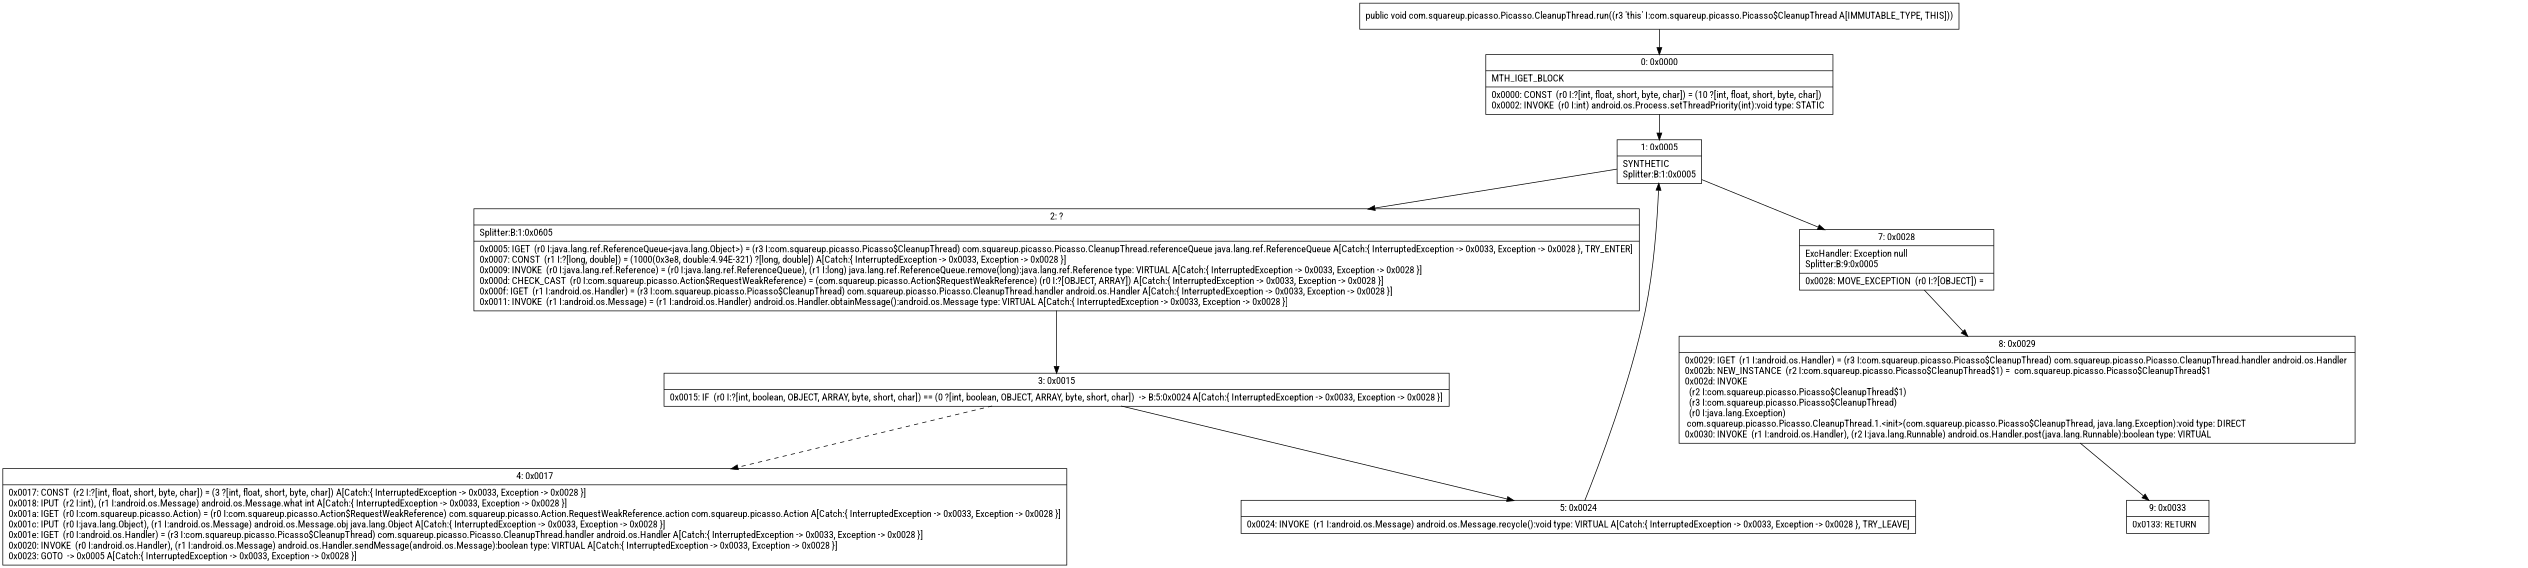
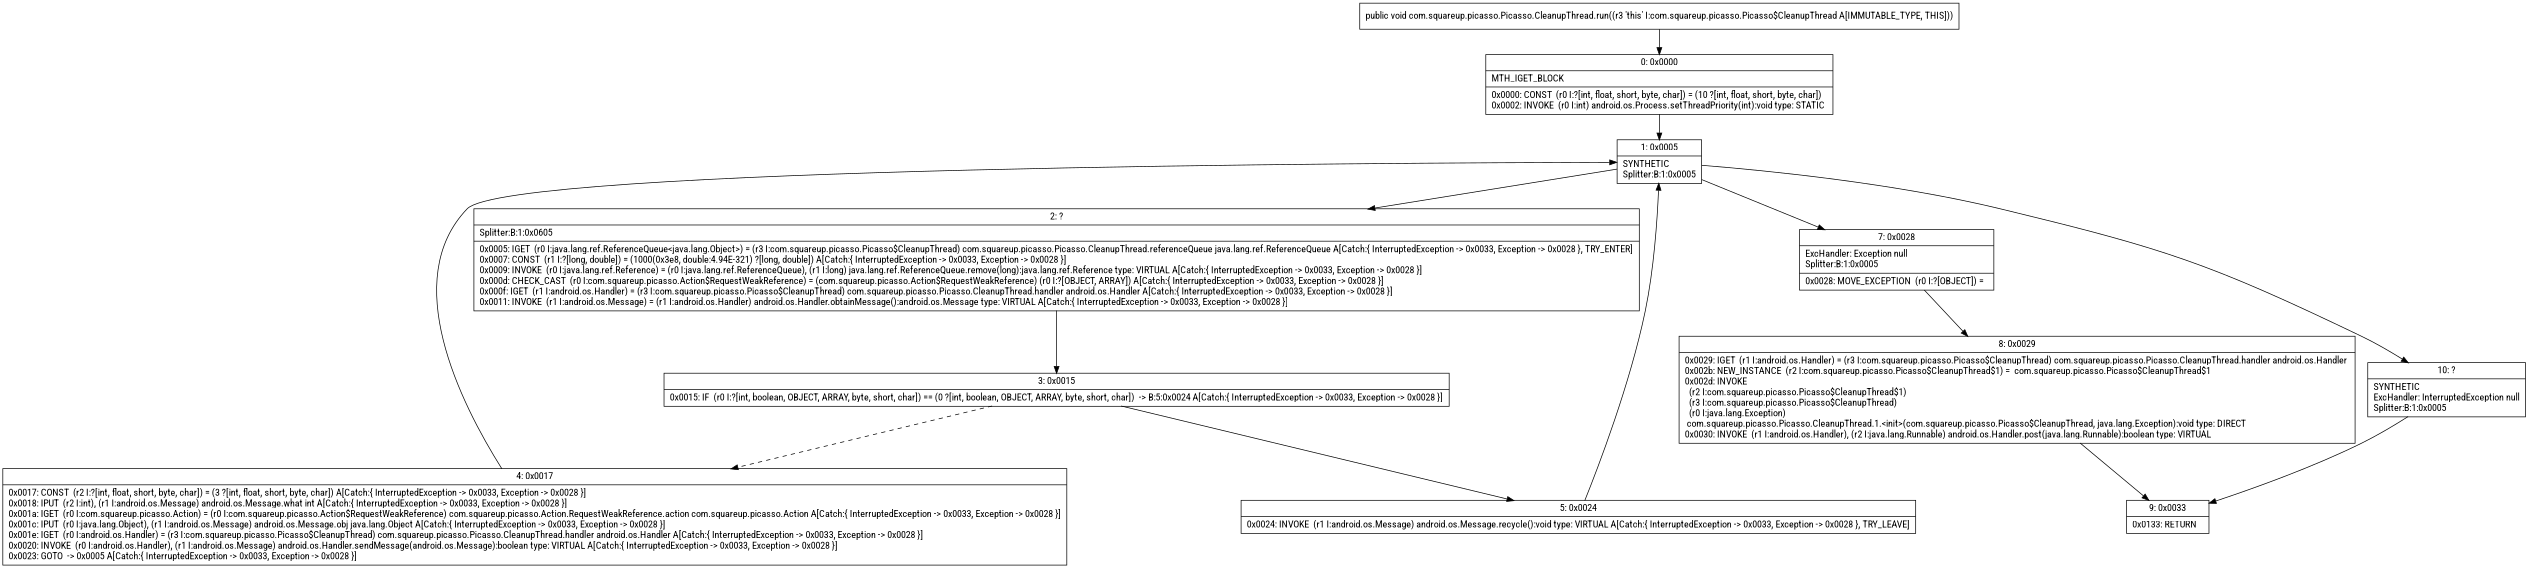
  digraph {
    fontname="Roboto Condensed"
    node [fontname="Roboto Condensed" shape=record]
    edge [fontname="Roboto Condensed"]
    n1 [label="{0\:\ 0x0000|MTH_IGET_BLOCK\l|0x0000: CONST  (r0 I:?[int, float, short, byte, char]) = (10 ?[int, float, short, byte, char]) \l0x0002: INVOKE  (r0 I:int) android.os.Process.setThreadPriority(int):void type: STATIC \l}"]
    n2 [label="{1\:\ 0x0005|SYNTHETIC\lSplitter:B:1:0x0005\l}"]
    n3 [label="{2\:\ ?|Splitter:B:1:0x0605\l|0x0005: IGET  (r0 I:java.lang.ref.ReferenceQueue\<java.lang.Object\>) = (r3 I:com.squareup.picasso.Picasso$CleanupThread) com.squareup.picasso.Picasso.CleanupThread.referenceQueue java.lang.ref.ReferenceQueue A[Catch:\{ InterruptedException \-\> 0x0033, Exception \-\> 0x0028 \}, TRY_ENTER]\l0x0007: CONST  (r1 I:?[long, double]) = (1000(0x3e8, double:4.94E\-321) ?[long, double]) A[Catch:\{ InterruptedException \-\> 0x0033, Exception \-\> 0x0028 \}]\l0x0009: INVOKE  (r0 I:java.lang.ref.Reference) = (r0 I:java.lang.ref.ReferenceQueue), (r1 I:long) java.lang.ref.ReferenceQueue.remove(long):java.lang.ref.Reference type: VIRTUAL A[Catch:\{ InterruptedException \-\> 0x0033, Exception \-\> 0x0028 \}]\l0x000d: CHECK_CAST  (r0 I:com.squareup.picasso.Action$RequestWeakReference) = (com.squareup.picasso.Action$RequestWeakReference) (r0 I:?[OBJECT, ARRAY]) A[Catch:\{ InterruptedException \-\> 0x0033, Exception \-\> 0x0028 \}]\l0x000f: IGET  (r1 I:android.os.Handler) = (r3 I:com.squareup.picasso.Picasso$CleanupThread) com.squareup.picasso.Picasso.CleanupThread.handler android.os.Handler A[Catch:\{ InterruptedException \-\> 0x0033, Exception \-\> 0x0028 \}]\l0x0011: INVOKE  (r1 I:android.os.Message) = (r1 I:android.os.Handler) android.os.Handler.obtainMessage():android.os.Message type: VIRTUAL A[Catch:\{ InterruptedException \-\> 0x0033, Exception \-\> 0x0028 \}]\l}"]
-   n4 [label="{7\:\ 0x0028|ExcHandler: Exception null\lSplitter:B:9:0x0005\l|0x0028: MOVE_EXCEPTION  (r0 I:?[OBJECT]) =  \l}"]
+   n4 [label="{7\:\ 0x0028|ExcHandler: Exception null\lSplitter:B:1:0x0005\l|0x0028: MOVE_EXCEPTION  (r0 I:?[OBJECT]) =  \l}"]
+   n5 [label="{10\:\ ?|SYNTHETIC\lExcHandler: InterruptedException null\lSplitter:B:1:0x0005\l}"]
    n6 [label="{3\:\ 0x0015|0x0015: IF  (r0 I:?[int, boolean, OBJECT, ARRAY, byte, short, char]) == (0 ?[int, boolean, OBJECT, ARRAY, byte, short, char])  \-\> B:5:0x0024 A[Catch:\{ InterruptedException \-\> 0x0033, Exception \-\> 0x0028 \}]\l}"]
    n7 [label="{8\:\ 0x0029|0x0029: IGET  (r1 I:android.os.Handler) = (r3 I:com.squareup.picasso.Picasso$CleanupThread) com.squareup.picasso.Picasso.CleanupThread.handler android.os.Handler \l0x002b: NEW_INSTANCE  (r2 I:com.squareup.picasso.Picasso$CleanupThread$1) =  com.squareup.picasso.Picasso$CleanupThread$1 \l0x002d: INVOKE  \l  (r2 I:com.squareup.picasso.Picasso$CleanupThread$1)\l  (r3 I:com.squareup.picasso.Picasso$CleanupThread)\l  (r0 I:java.lang.Exception)\l com.squareup.picasso.Picasso.CleanupThread.1.\<init\>(com.squareup.picasso.Picasso$CleanupThread, java.lang.Exception):void type: DIRECT \l0x0030: INVOKE  (r1 I:android.os.Handler), (r2 I:java.lang.Runnable) android.os.Handler.post(java.lang.Runnable):boolean type: VIRTUAL \l}"]
    n8 [label="{9\:\ 0x0033|0x0133: RETURN   \l}"]
    n9 [label="{4\:\ 0x0017|0x0017: CONST  (r2 I:?[int, float, short, byte, char]) = (3 ?[int, float, short, byte, char]) A[Catch:\{ InterruptedException \-\> 0x0033, Exception \-\> 0x0028 \}]\l0x0018: IPUT  (r2 I:int), (r1 I:android.os.Message) android.os.Message.what int A[Catch:\{ InterruptedException \-\> 0x0033, Exception \-\> 0x0028 \}]\l0x001a: IGET  (r0 I:com.squareup.picasso.Action) = (r0 I:com.squareup.picasso.Action$RequestWeakReference) com.squareup.picasso.Action.RequestWeakReference.action com.squareup.picasso.Action A[Catch:\{ InterruptedException \-\> 0x0033, Exception \-\> 0x0028 \}]\l0x001c: IPUT  (r0 I:java.lang.Object), (r1 I:android.os.Message) android.os.Message.obj java.lang.Object A[Catch:\{ InterruptedException \-\> 0x0033, Exception \-\> 0x0028 \}]\l0x001e: IGET  (r0 I:android.os.Handler) = (r3 I:com.squareup.picasso.Picasso$CleanupThread) com.squareup.picasso.Picasso.CleanupThread.handler android.os.Handler A[Catch:\{ InterruptedException \-\> 0x0033, Exception \-\> 0x0028 \}]\l0x0020: INVOKE  (r0 I:android.os.Handler), (r1 I:android.os.Message) android.os.Handler.sendMessage(android.os.Message):boolean type: VIRTUAL A[Catch:\{ InterruptedException \-\> 0x0033, Exception \-\> 0x0028 \}]\l0x0023: GOTO  \-\> 0x0005 A[Catch:\{ InterruptedException \-\> 0x0033, Exception \-\> 0x0028 \}]\l}"]
    n10 [label="{5\:\ 0x0024|0x0024: INVOKE  (r1 I:android.os.Message) android.os.Message.recycle():void type: VIRTUAL A[Catch:\{ InterruptedException \-\> 0x0033, Exception \-\> 0x0028 \}, TRY_LEAVE]\l}"]
    n11 [label="{public void com.squareup.picasso.Picasso.CleanupThread.run((r3 'this' I:com.squareup.picasso.Picasso$CleanupThread A[IMMUTABLE_TYPE, THIS])) }"]
    n1 -> n2
    n2 -> n3
    n2 -> n4
+   n2 -> n5
    n3 -> n6
    n4 -> n7
+   n5 -> n8
    n6 -> n9 [style=dashed]
    n6 -> n10
    n7 -> n8
+   n9 -> n2
    n10 -> n2
    n11 -> n1
  }
